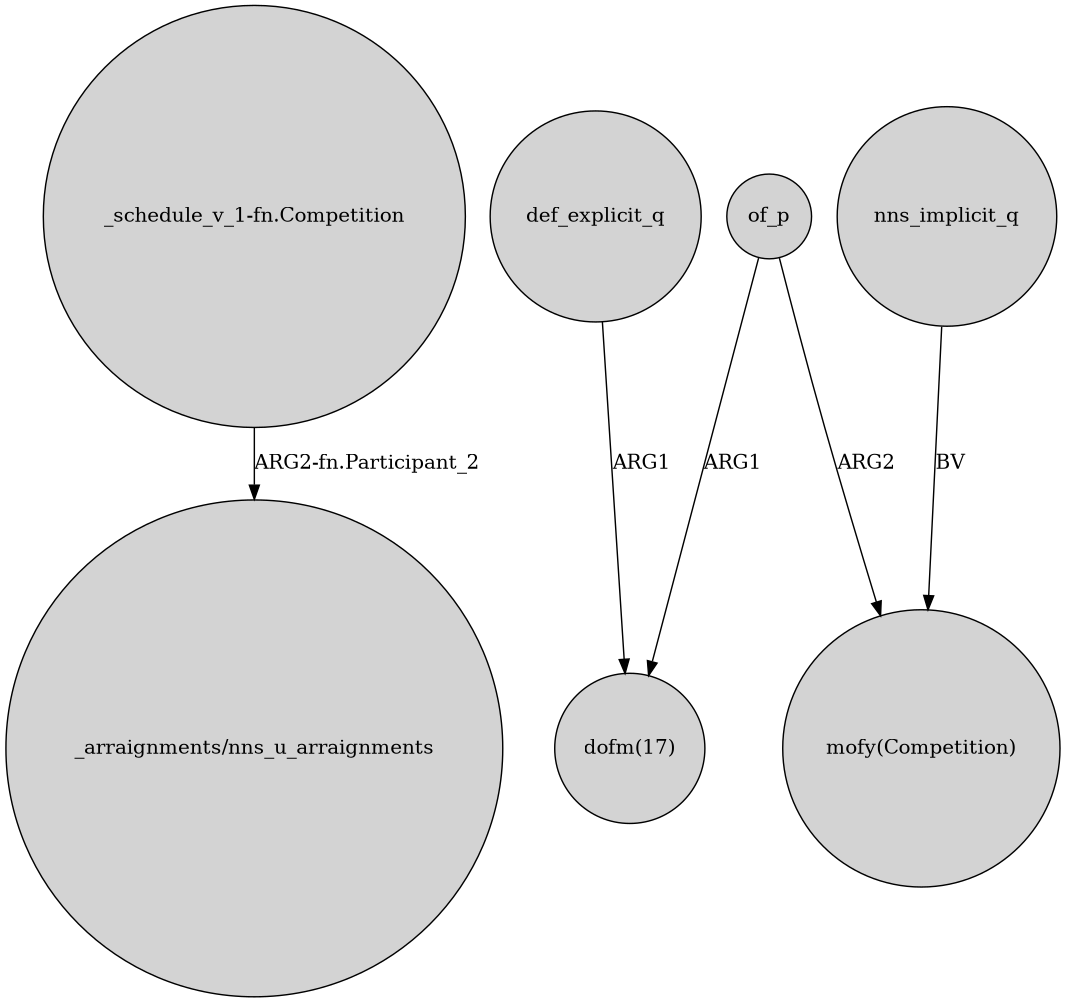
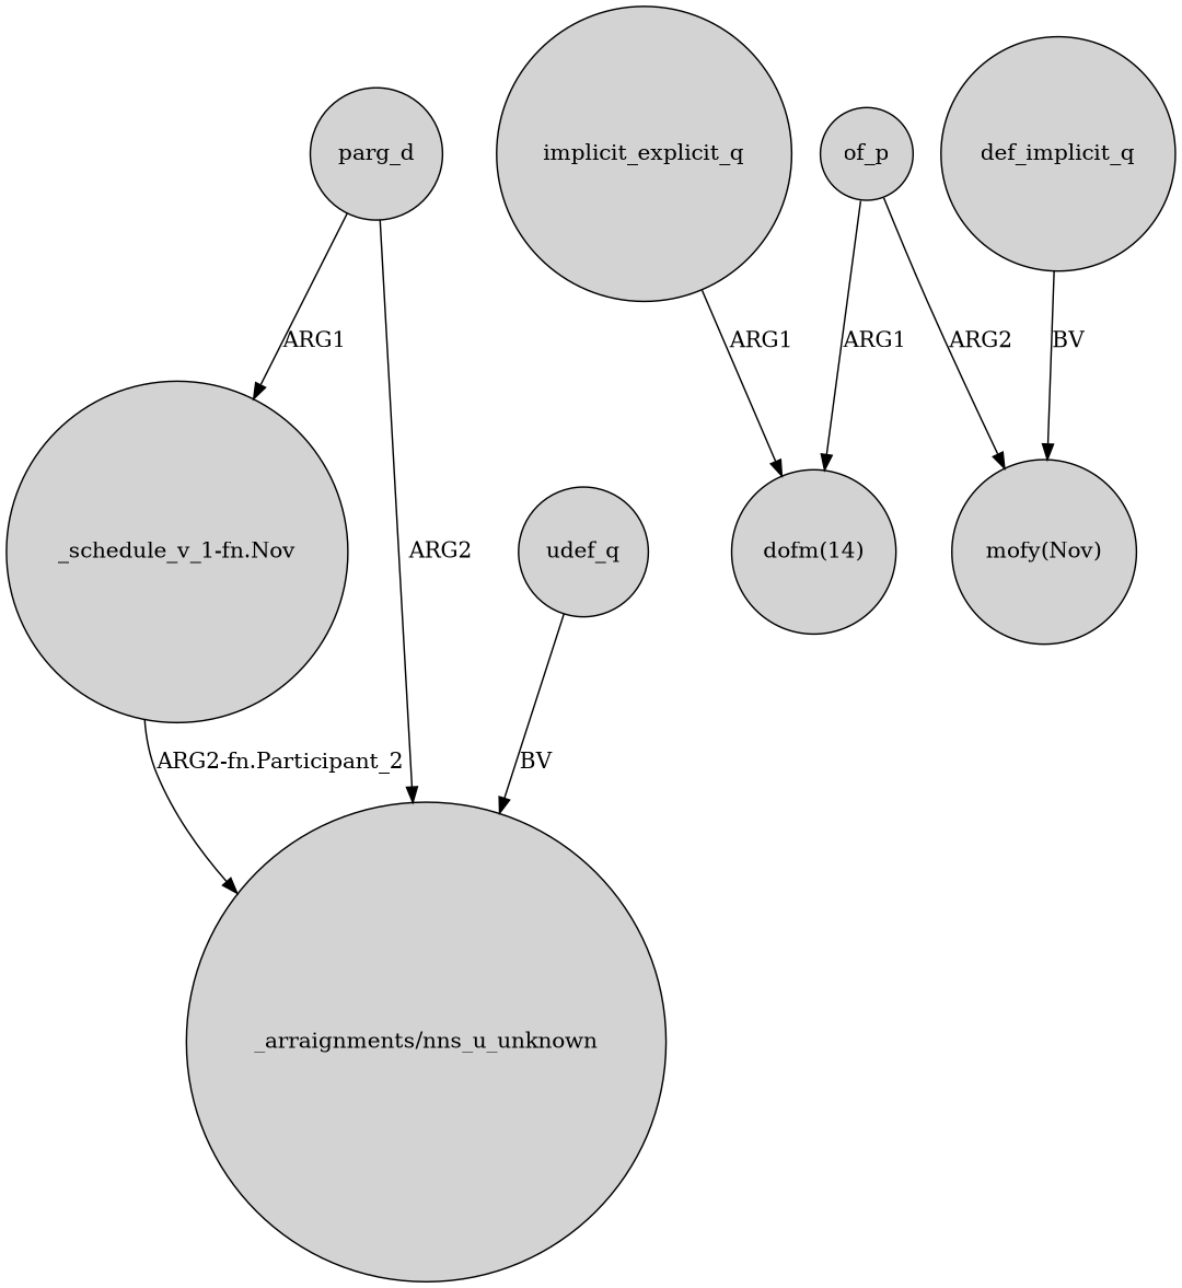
  digraph {
    node [shape=circle style=filled]
-   "_schedule_v_1-fn.Competition"
-   "_arraignments/nns_u_unknown" [label="_arraignments/nns_u_arraignments"]
+   "_schedule_v_1-fn.Competition" [label="_schedule_v_1-fn.Nov"]
+   "_arraignments/nns_u_unknown"
+   parg_d
    of_p
-   "dofm(14)" [label="dofm(17)"]
-   "mofy(Nov)" [label="mofy(Competition)"]
-   def_implicit_q [label=nns_implicit_q]
-   def_explicit_q
+   "dofm(14)"
+   "mofy(Nov)"
+   udef_q
+   def_implicit_q
+   def_explicit_q [label=implicit_explicit_q]
    "_schedule_v_1-fn.Competition" -> "_arraignments/nns_u_unknown" [label="ARG2-fn.Participant_2"]
+   parg_d -> "_schedule_v_1-fn.Competition" [label=ARG1]
+   parg_d -> "_arraignments/nns_u_unknown" [label=ARG2]
    of_p -> "dofm(14)" [label=ARG1]
    of_p -> "mofy(Nov)" [label=ARG2]
+   udef_q -> "_arraignments/nns_u_unknown" [label=BV]
    def_implicit_q -> "mofy(Nov)" [label=BV]
    def_explicit_q -> "dofm(14)" [label=ARG1]
  }
